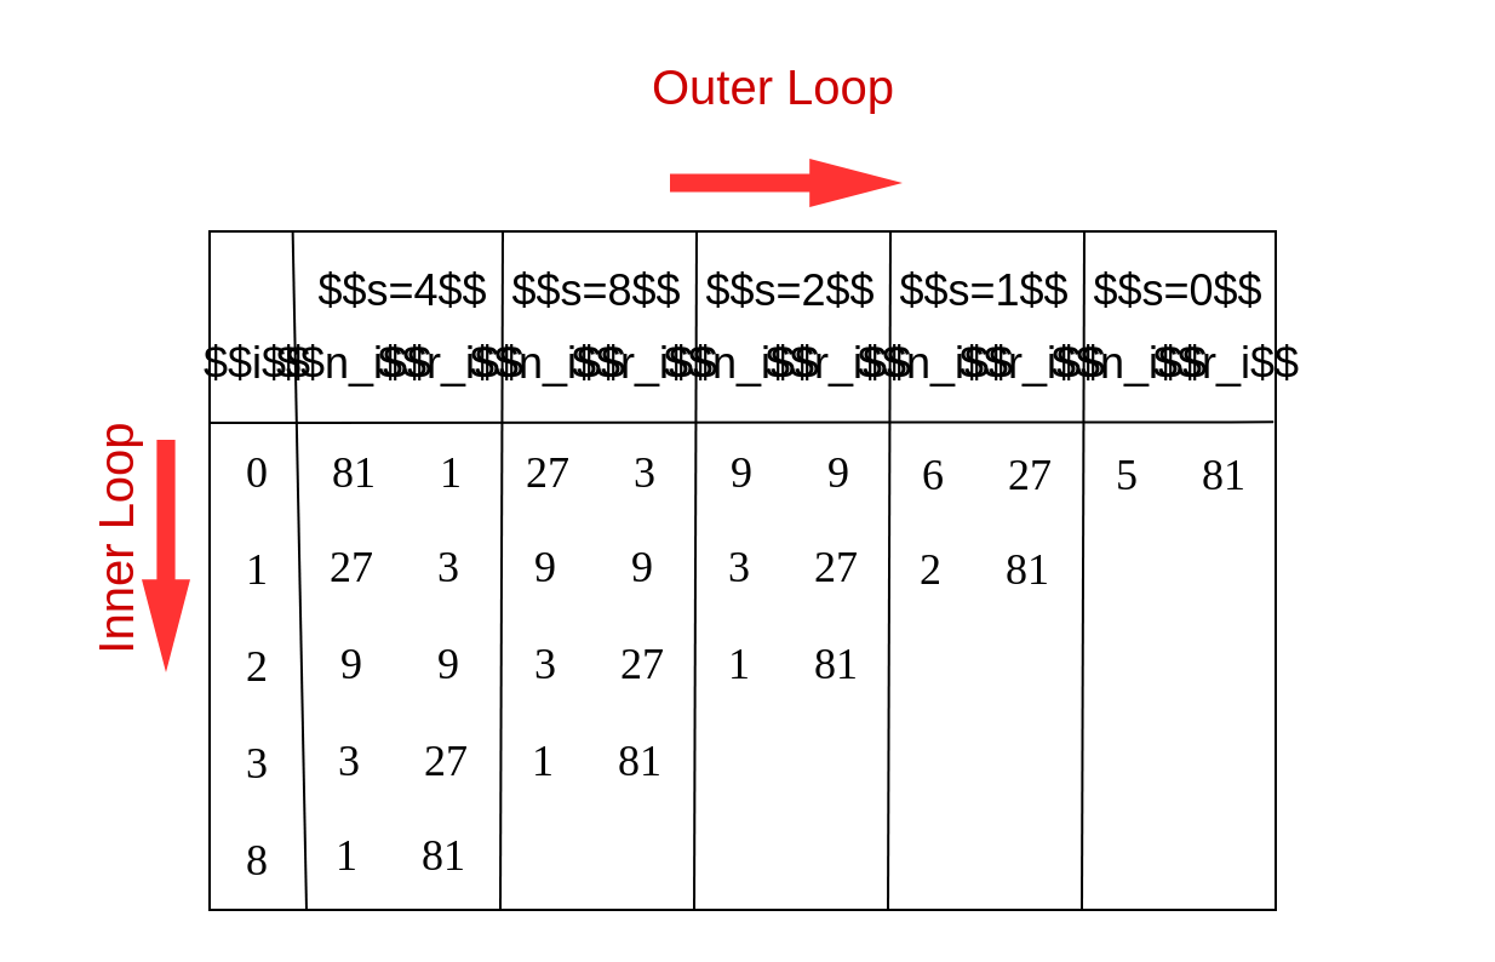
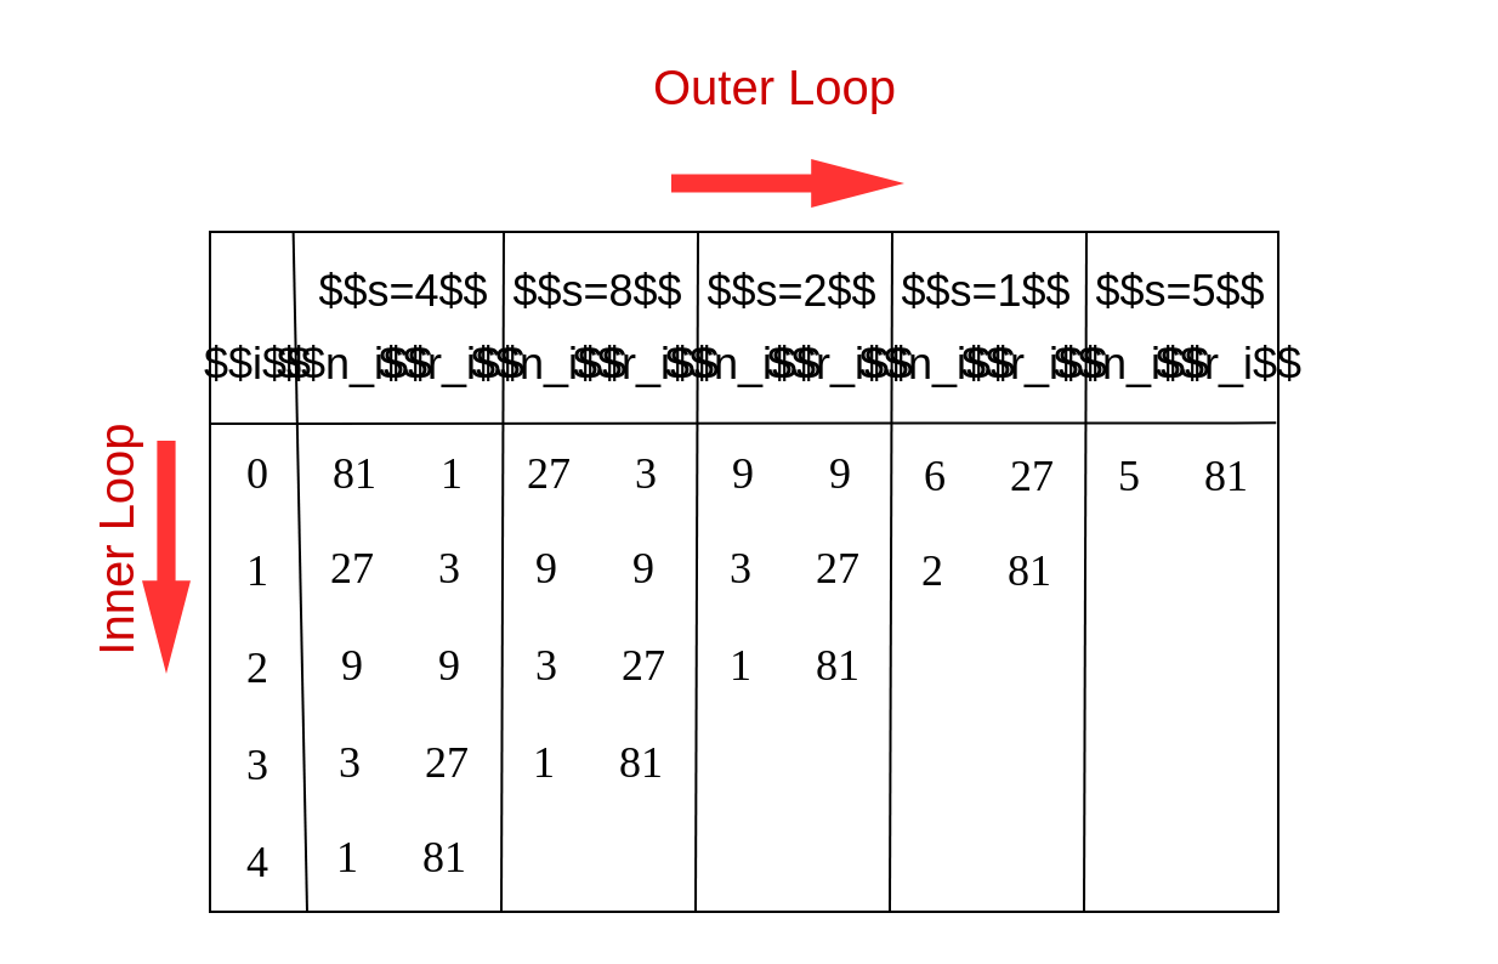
  <mxCell id="0" />
  <mxCell id="1" parent="0" />
  <mxCell id="2" value="" style="rounded=0;whiteSpace=wrap;html=1;fillColor=none;fontSize=18;" parent="1" vertex="1"><mxGeometry x="86" y="95" width="440" height="280" as="geometry" /></mxCell>
  <mxCell id="3" value="" style="endArrow=none;html=1;rounded=0;entryX=0.078;entryY=0.001;entryDx=0;entryDy=0;entryPerimeter=0;fontSize=18;" parent="1" target="2" edge="1"><mxGeometry width="50" height="50" relative="1" as="geometry"><mxPoint x="126" y="375" as="sourcePoint" /><mxPoint x="406" y="235" as="targetPoint" /></mxGeometry></mxCell>
  <mxCell id="4" value="" style="endArrow=none;html=1;rounded=0;entryX=0.078;entryY=0.001;entryDx=0;entryDy=0;entryPerimeter=0;fontSize=18;" parent="1" edge="1"><mxGeometry width="50" height="50" relative="1" as="geometry"><mxPoint x="446" y="375" as="sourcePoint" /><mxPoint x="447" y="95" as="targetPoint" /></mxGeometry></mxCell>
  <mxCell id="5" value="" style="endArrow=none;html=1;rounded=0;entryX=0.078;entryY=0.001;entryDx=0;entryDy=0;entryPerimeter=0;fontSize=18;" parent="1" edge="1"><mxGeometry width="50" height="50" relative="1" as="geometry"><mxPoint x="286" y="375" as="sourcePoint" /><mxPoint x="287" y="95" as="targetPoint" /></mxGeometry></mxCell>
  <mxCell id="6" value="" style="endArrow=none;html=1;rounded=0;entryX=0.078;entryY=0.001;entryDx=0;entryDy=0;entryPerimeter=0;fontSize=18;" parent="1" edge="1"><mxGeometry width="50" height="50" relative="1" as="geometry"><mxPoint x="366" y="375" as="sourcePoint" /><mxPoint x="367" y="95" as="targetPoint" /></mxGeometry></mxCell>
  <mxCell id="7" value="" style="endArrow=none;html=1;rounded=0;entryX=0.078;entryY=0.001;entryDx=0;entryDy=0;entryPerimeter=0;fontSize=18;" parent="1" edge="1"><mxGeometry width="50" height="50" relative="1" as="geometry"><mxPoint x="206" y="375" as="sourcePoint" /><mxPoint x="207" y="95" as="targetPoint" /></mxGeometry></mxCell>
  <mxCell id="8" value="" style="endArrow=none;html=1;rounded=0;exitX=0.998;exitY=0.281;exitDx=0;exitDy=0;exitPerimeter=0;fontSize=18;fontFamily=Times New Roman;fontStyle=0" parent="1" source="2" edge="1"><mxGeometry width="50" height="50" relative="1" as="geometry"><mxPoint x="216" y="385" as="sourcePoint" /><mxPoint x="86" y="174" as="targetPoint" /></mxGeometry></mxCell>
  <mxCell id="9" value="&lt;font style=&quot;font-size: 18px;&quot;&gt;$$i$$&lt;/font&gt;" style="text;html=1;align=center;verticalAlign=middle;whiteSpace=wrap;rounded=0;fontSize=18;" parent="1" vertex="1"><mxGeometry x="96" y="135" width="20" height="30" as="geometry" /></mxCell>
  <mxCell id="10" value="" style="group" parent="1" vertex="1" connectable="0"><mxGeometry x="136" y="105" width="60" height="60" as="geometry" /></mxCell>
  <mxCell id="11" value="&lt;font style=&quot;font-size: 18px;&quot;&gt;$$s=4$$&lt;/font&gt;" style="text;html=1;align=center;verticalAlign=middle;whiteSpace=wrap;rounded=0;fontSize=18;" parent="10" vertex="1"><mxGeometry width="60" height="30" as="geometry" /></mxCell>
  <mxCell id="12" value="&lt;font style=&quot;font-size: 18px;&quot;&gt;$$n_i$$&lt;/font&gt;" style="text;html=1;align=center;verticalAlign=middle;whiteSpace=wrap;rounded=0;fontSize=18;" parent="10" vertex="1"><mxGeometry y="30" width="20" height="30" as="geometry" /></mxCell>
  <mxCell id="13" value="&lt;font style=&quot;font-size: 18px;&quot;&gt;$$r_i$$&lt;/font&gt;" style="text;html=1;align=center;verticalAlign=middle;whiteSpace=wrap;rounded=0;fontSize=18;" parent="10" vertex="1"><mxGeometry x="40" y="30" width="20" height="30" as="geometry" /></mxCell>
  <mxCell id="14" value="" style="group" parent="1" vertex="1" connectable="0"><mxGeometry x="216" y="105" width="60" height="60" as="geometry" /></mxCell>
  <mxCell id="15" value="&lt;font style=&quot;font-size: 18px;&quot;&gt;$$s=8$$&lt;/font&gt;" style="text;html=1;align=center;verticalAlign=middle;whiteSpace=wrap;rounded=0;fontSize=18;" parent="14" vertex="1"><mxGeometry width="60" height="30" as="geometry" /></mxCell>
  <mxCell id="16" value="&lt;font style=&quot;font-size: 18px;&quot;&gt;$$n_i$$&lt;/font&gt;" style="text;html=1;align=center;verticalAlign=middle;whiteSpace=wrap;rounded=0;fontSize=18;" parent="14" vertex="1"><mxGeometry y="30" width="20" height="30" as="geometry" /></mxCell>
  <mxCell id="17" value="&lt;font style=&quot;font-size: 18px;&quot;&gt;$$r_i$$&lt;/font&gt;" style="text;html=1;align=center;verticalAlign=middle;whiteSpace=wrap;rounded=0;fontSize=18;" parent="14" vertex="1"><mxGeometry x="40" y="30" width="20" height="30" as="geometry" /></mxCell>
  <mxCell id="18" value="" style="group" parent="1" vertex="1" connectable="0"><mxGeometry x="456" y="105" width="60" height="60" as="geometry" /></mxCell>
- <mxCell id="19" value="&lt;font style=&quot;font-size: 18px;&quot;&gt;$$s=0$$&lt;/font&gt;" style="text;html=1;align=center;verticalAlign=middle;whiteSpace=wrap;rounded=0;fontSize=18;" parent="18" vertex="1"><mxGeometry width="60" height="30" as="geometry" /></mxCell>
+ <mxCell id="19" value="&lt;font style=&quot;font-size: 18px;&quot;&gt;$$s=5$$&lt;/font&gt;" style="text;html=1;align=center;verticalAlign=middle;whiteSpace=wrap;rounded=0;fontSize=18;" parent="18" vertex="1"><mxGeometry width="60" height="30" as="geometry" /></mxCell>
  <mxCell id="20" value="&lt;font style=&quot;font-size: 18px;&quot;&gt;$$n_i$$&lt;/font&gt;" style="text;html=1;align=center;verticalAlign=middle;whiteSpace=wrap;rounded=0;fontSize=18;" parent="18" vertex="1"><mxGeometry y="30" width="20" height="30" as="geometry" /></mxCell>
  <mxCell id="21" value="&lt;font style=&quot;font-size: 18px;&quot;&gt;$$r_i$$&lt;/font&gt;" style="text;html=1;align=center;verticalAlign=middle;whiteSpace=wrap;rounded=0;fontSize=18;" parent="18" vertex="1"><mxGeometry x="40" y="30" width="20" height="30" as="geometry" /></mxCell>
  <mxCell id="22" value="" style="group" parent="1" vertex="1" connectable="0"><mxGeometry x="296" y="105" width="60" height="60" as="geometry" /></mxCell>
  <mxCell id="23" value="&lt;font style=&quot;font-size: 18px;&quot;&gt;$$s=2$$&lt;/font&gt;" style="text;html=1;align=center;verticalAlign=middle;whiteSpace=wrap;rounded=0;fontSize=18;" parent="22" vertex="1"><mxGeometry width="60" height="30" as="geometry" /></mxCell>
  <mxCell id="24" value="&lt;font style=&quot;font-size: 18px;&quot;&gt;$$n_i$$&lt;/font&gt;" style="text;html=1;align=center;verticalAlign=middle;whiteSpace=wrap;rounded=0;fontSize=18;" parent="22" vertex="1"><mxGeometry y="30" width="20" height="30" as="geometry" /></mxCell>
  <mxCell id="25" value="&lt;font style=&quot;font-size: 18px;&quot;&gt;$$r_i$$&lt;/font&gt;" style="text;html=1;align=center;verticalAlign=middle;whiteSpace=wrap;rounded=0;fontSize=18;" parent="22" vertex="1"><mxGeometry x="40" y="30" width="20" height="30" as="geometry" /></mxCell>
  <mxCell id="26" value="" style="group" parent="1" vertex="1" connectable="0"><mxGeometry x="376" y="105" width="60" height="60" as="geometry" /></mxCell>
  <mxCell id="27" value="&lt;font style=&quot;font-size: 18px;&quot;&gt;$$s=1$$&lt;/font&gt;" style="text;html=1;align=center;verticalAlign=middle;whiteSpace=wrap;rounded=0;fontSize=18;" parent="26" vertex="1"><mxGeometry width="60" height="30" as="geometry" /></mxCell>
  <mxCell id="28" value="&lt;font style=&quot;font-size: 18px;&quot;&gt;$$n_i$$&lt;/font&gt;" style="text;html=1;align=center;verticalAlign=middle;whiteSpace=wrap;rounded=0;fontSize=18;" parent="26" vertex="1"><mxGeometry y="30" width="20" height="30" as="geometry" /></mxCell>
  <mxCell id="29" value="&lt;font style=&quot;font-size: 18px;&quot;&gt;$$r_i$$&lt;/font&gt;" style="text;html=1;align=center;verticalAlign=middle;whiteSpace=wrap;rounded=0;fontSize=18;" parent="26" vertex="1"><mxGeometry x="40" y="30" width="20" height="30" as="geometry" /></mxCell>
  <mxCell id="30" value="&lt;font style=&quot;font-size: 18px;&quot;&gt;1&lt;/font&gt;" style="text;html=1;align=center;verticalAlign=middle;whiteSpace=wrap;rounded=0;fontSize=18;fontFamily=Times New Roman;fontStyle=0" parent="1" vertex="1"><mxGeometry x="96" y="220" width="20" height="30" as="geometry" /></mxCell>
  <mxCell id="31" value="&lt;font style=&quot;font-size: 18px;&quot;&gt;2&lt;/font&gt;" style="text;html=1;align=center;verticalAlign=middle;whiteSpace=wrap;rounded=0;fontSize=18;fontFamily=Times New Roman;fontStyle=0" parent="1" vertex="1"><mxGeometry x="96" y="260" width="20" height="30" as="geometry" /></mxCell>
  <mxCell id="32" value="&lt;font style=&quot;font-size: 18px;&quot;&gt;3&lt;/font&gt;" style="text;html=1;align=center;verticalAlign=middle;whiteSpace=wrap;rounded=0;fontSize=18;fontFamily=Times New Roman;fontStyle=0" parent="1" vertex="1"><mxGeometry x="96" y="300" width="20" height="30" as="geometry" /></mxCell>
- <mxCell id="33" value="&lt;font style=&quot;font-size: 18px;&quot;&gt;8&lt;/font&gt;" style="text;html=1;align=center;verticalAlign=middle;whiteSpace=wrap;rounded=0;fontSize=18;fontFamily=Times New Roman;fontStyle=0" parent="1" vertex="1"><mxGeometry x="96" y="340" width="20" height="30" as="geometry" /></mxCell>
+ <mxCell id="33" value="&lt;font style=&quot;font-size: 18px;&quot;&gt;4&lt;/font&gt;" style="text;html=1;align=center;verticalAlign=middle;whiteSpace=wrap;rounded=0;fontSize=18;fontFamily=Times New Roman;fontStyle=0" parent="1" vertex="1"><mxGeometry x="96" y="340" width="20" height="30" as="geometry" /></mxCell>
  <mxCell id="34" value="&lt;font style=&quot;font-size: 18px;&quot;&gt;0&lt;/font&gt;" style="text;html=1;align=center;verticalAlign=middle;whiteSpace=wrap;rounded=0;fontSize=18;fontFamily=Times New Roman;fontStyle=0" parent="1" vertex="1"><mxGeometry x="96" y="180" width="20" height="30" as="geometry" /></mxCell>
  <mxCell id="35" value="" style="group;fontFamily=Times New Roman;fontStyle=0" parent="1" vertex="1" connectable="0"><mxGeometry x="136" y="180" width="459" height="31" as="geometry" /></mxCell>
  <mxCell id="36" value="" style="group;fontFamily=Times New Roman;fontStyle=0" parent="35" vertex="1" connectable="0"><mxGeometry width="220" height="30" as="geometry" /></mxCell>
  <mxCell id="37" value="&lt;font style=&quot;font-size: 18px;&quot;&gt;1&lt;/font&gt;" style="text;html=1;align=center;verticalAlign=middle;whiteSpace=wrap;rounded=0;fontSize=18;fontFamily=Times New Roman;fontStyle=0" parent="36" vertex="1"><mxGeometry x="40" width="20" height="30" as="geometry" /></mxCell>
  <mxCell id="38" value="&lt;font style=&quot;font-size: 18px;&quot;&gt;81&lt;/font&gt;" style="text;html=1;align=center;verticalAlign=middle;whiteSpace=wrap;rounded=0;fontSize=18;fontFamily=Times New Roman;fontStyle=0" parent="36" vertex="1"><mxGeometry width="20" height="30" as="geometry" /></mxCell>
  <mxCell id="39" value="&lt;font style=&quot;font-size: 18px;&quot;&gt;3&lt;/font&gt;" style="text;html=1;align=center;verticalAlign=middle;whiteSpace=wrap;rounded=0;fontSize=18;fontFamily=Times New Roman;fontStyle=0" parent="36" vertex="1"><mxGeometry x="120" width="20" height="30" as="geometry" /></mxCell>
  <mxCell id="40" value="&lt;font style=&quot;font-size: 18px;&quot;&gt;27&lt;/font&gt;" style="text;html=1;align=center;verticalAlign=middle;whiteSpace=wrap;rounded=0;fontSize=18;fontFamily=Times New Roman;fontStyle=0" parent="36" vertex="1"><mxGeometry x="80" width="20" height="30" as="geometry" /></mxCell>
  <mxCell id="41" value="&lt;font style=&quot;font-size: 18px;&quot;&gt;9&lt;/font&gt;" style="text;html=1;align=center;verticalAlign=middle;whiteSpace=wrap;rounded=0;fontSize=18;fontFamily=Times New Roman;fontStyle=0" parent="36" vertex="1"><mxGeometry x="200" width="20" height="30" as="geometry" /></mxCell>
  <mxCell id="42" value="&lt;font style=&quot;font-size: 18px;&quot;&gt;9&lt;/font&gt;" style="text;html=1;align=center;verticalAlign=middle;whiteSpace=wrap;rounded=0;fontSize=18;fontFamily=Times New Roman;fontStyle=0" parent="36" vertex="1"><mxGeometry x="160" width="20" height="30" as="geometry" /></mxCell>
  <mxCell id="43" value="" style="group;fontFamily=Times New Roman;fontStyle=0" parent="35" vertex="1" connectable="0"><mxGeometry x="239" y="1" width="220" height="30" as="geometry" /></mxCell>
  <mxCell id="44" value="&lt;font style=&quot;font-size: 18px;&quot;&gt;27&lt;/font&gt;" style="text;html=1;align=center;verticalAlign=middle;whiteSpace=wrap;rounded=0;fontSize=18;fontFamily=Times New Roman;fontStyle=0" parent="43" vertex="1"><mxGeometry x="40" width="20" height="30" as="geometry" /></mxCell>
  <mxCell id="45" value="&lt;font style=&quot;font-size: 18px;&quot;&gt;6&lt;/font&gt;" style="text;html=1;align=center;verticalAlign=middle;whiteSpace=wrap;rounded=0;fontSize=18;fontFamily=Times New Roman;fontStyle=0" parent="43" vertex="1"><mxGeometry width="20" height="30" as="geometry" /></mxCell>
  <mxCell id="46" value="&lt;font style=&quot;font-size: 18px;&quot;&gt;81&lt;/font&gt;" style="text;html=1;align=center;verticalAlign=middle;whiteSpace=wrap;rounded=0;fontSize=18;fontFamily=Times New Roman;fontStyle=0" parent="43" vertex="1"><mxGeometry x="120" width="20" height="30" as="geometry" /></mxCell>
  <mxCell id="47" value="&lt;font style=&quot;font-size: 18px;&quot;&gt;5&lt;/font&gt;" style="text;html=1;align=center;verticalAlign=middle;whiteSpace=wrap;rounded=0;fontSize=18;fontFamily=Times New Roman;fontStyle=0" parent="43" vertex="1"><mxGeometry x="80" width="20" height="30" as="geometry" /></mxCell>
  <mxCell id="48" value="" style="group;fontFamily=Times New Roman;fontStyle=0" parent="1" vertex="1" connectable="0"><mxGeometry x="135" y="219" width="459" height="31" as="geometry" /></mxCell>
  <mxCell id="49" value="" style="group;fontFamily=Times New Roman;fontStyle=0" parent="48" vertex="1" connectable="0"><mxGeometry width="220" height="30" as="geometry" /></mxCell>
  <mxCell id="50" value="&lt;font style=&quot;font-size: 18px;&quot;&gt;3&lt;/font&gt;" style="text;html=1;align=center;verticalAlign=middle;whiteSpace=wrap;rounded=0;fontSize=18;fontFamily=Times New Roman;fontStyle=0" parent="49" vertex="1"><mxGeometry x="40" width="20" height="30" as="geometry" /></mxCell>
  <mxCell id="51" value="&lt;font style=&quot;font-size: 18px;&quot;&gt;27&lt;/font&gt;" style="text;html=1;align=center;verticalAlign=middle;whiteSpace=wrap;rounded=0;fontSize=18;fontFamily=Times New Roman;fontStyle=0" parent="49" vertex="1"><mxGeometry width="20" height="30" as="geometry" /></mxCell>
  <mxCell id="52" value="&lt;font style=&quot;font-size: 18px;&quot;&gt;9&lt;/font&gt;" style="text;html=1;align=center;verticalAlign=middle;whiteSpace=wrap;rounded=0;fontSize=18;fontFamily=Times New Roman;fontStyle=0" parent="49" vertex="1"><mxGeometry x="120" width="20" height="30" as="geometry" /></mxCell>
  <mxCell id="53" value="&lt;font style=&quot;font-size: 18px;&quot;&gt;9&lt;/font&gt;" style="text;html=1;align=center;verticalAlign=middle;whiteSpace=wrap;rounded=0;fontSize=18;fontFamily=Times New Roman;fontStyle=0" parent="49" vertex="1"><mxGeometry x="80" width="20" height="30" as="geometry" /></mxCell>
  <mxCell id="54" value="&lt;font style=&quot;font-size: 18px;&quot;&gt;27&lt;/font&gt;" style="text;html=1;align=center;verticalAlign=middle;whiteSpace=wrap;rounded=0;fontSize=18;fontFamily=Times New Roman;fontStyle=0" parent="49" vertex="1"><mxGeometry x="200" width="20" height="30" as="geometry" /></mxCell>
  <mxCell id="55" value="&lt;font style=&quot;font-size: 18px;&quot;&gt;3&lt;/font&gt;" style="text;html=1;align=center;verticalAlign=middle;whiteSpace=wrap;rounded=0;fontSize=18;fontFamily=Times New Roman;fontStyle=0" parent="49" vertex="1"><mxGeometry x="160" width="20" height="30" as="geometry" /></mxCell>
  <mxCell id="56" value="" style="group;fontFamily=Times New Roman;fontStyle=0" parent="48" vertex="1" connectable="0"><mxGeometry x="239" y="1" width="220" height="30" as="geometry" /></mxCell>
  <mxCell id="57" value="&lt;font style=&quot;font-size: 18px;&quot;&gt;81&lt;/font&gt;" style="text;html=1;align=center;verticalAlign=middle;whiteSpace=wrap;rounded=0;fontSize=18;fontFamily=Times New Roman;fontStyle=0" parent="56" vertex="1"><mxGeometry x="40" width="20" height="30" as="geometry" /></mxCell>
  <mxCell id="58" value="&lt;font style=&quot;font-size: 18px;&quot;&gt;2&lt;/font&gt;" style="text;html=1;align=center;verticalAlign=middle;whiteSpace=wrap;rounded=0;fontSize=18;fontFamily=Times New Roman;fontStyle=0" parent="56" vertex="1"><mxGeometry width="20" height="30" as="geometry" /></mxCell>
  <mxCell id="59" value="" style="group;fontFamily=Times New Roman;fontStyle=0" parent="1" vertex="1" connectable="0"><mxGeometry x="135" y="259" width="459" height="31" as="geometry" /></mxCell>
  <mxCell id="60" value="" style="group;fontFamily=Times New Roman;fontStyle=0" parent="59" vertex="1" connectable="0"><mxGeometry width="220" height="30" as="geometry" /></mxCell>
  <mxCell id="61" value="&lt;font style=&quot;font-size: 18px;&quot;&gt;9&lt;/font&gt;" style="text;html=1;align=center;verticalAlign=middle;whiteSpace=wrap;rounded=0;fontSize=18;fontFamily=Times New Roman;fontStyle=0" parent="60" vertex="1"><mxGeometry x="40" width="20" height="30" as="geometry" /></mxCell>
  <mxCell id="62" value="&lt;font style=&quot;font-size: 18px;&quot;&gt;9&lt;/font&gt;" style="text;html=1;align=center;verticalAlign=middle;whiteSpace=wrap;rounded=0;fontSize=18;fontFamily=Times New Roman;fontStyle=0" parent="60" vertex="1"><mxGeometry width="20" height="30" as="geometry" /></mxCell>
  <mxCell id="63" value="&lt;font style=&quot;font-size: 18px;&quot;&gt;27&lt;/font&gt;" style="text;html=1;align=center;verticalAlign=middle;whiteSpace=wrap;rounded=0;fontSize=18;fontFamily=Times New Roman;fontStyle=0" parent="60" vertex="1"><mxGeometry x="120" width="20" height="30" as="geometry" /></mxCell>
  <mxCell id="64" value="&lt;font style=&quot;font-size: 18px;&quot;&gt;3&lt;/font&gt;" style="text;html=1;align=center;verticalAlign=middle;whiteSpace=wrap;rounded=0;fontSize=18;fontFamily=Times New Roman;fontStyle=0" parent="60" vertex="1"><mxGeometry x="80" width="20" height="30" as="geometry" /></mxCell>
  <mxCell id="65" value="&lt;font style=&quot;font-size: 18px;&quot;&gt;81&lt;/font&gt;" style="text;html=1;align=center;verticalAlign=middle;whiteSpace=wrap;rounded=0;fontSize=18;fontFamily=Times New Roman;fontStyle=0" parent="60" vertex="1"><mxGeometry x="200" width="20" height="30" as="geometry" /></mxCell>
  <mxCell id="66" value="&lt;font style=&quot;font-size: 18px;&quot;&gt;1&lt;/font&gt;" style="text;html=1;align=center;verticalAlign=middle;whiteSpace=wrap;rounded=0;fontSize=18;fontFamily=Times New Roman;fontStyle=0" parent="60" vertex="1"><mxGeometry x="160" width="20" height="30" as="geometry" /></mxCell>
  <mxCell id="67" value="" style="group;fontFamily=Times New Roman;fontStyle=0" parent="1" vertex="1" connectable="0"><mxGeometry x="134" y="299" width="459" height="31" as="geometry" /></mxCell>
  <mxCell id="68" value="" style="group;fontFamily=Times New Roman;fontStyle=0" parent="67" vertex="1" connectable="0"><mxGeometry width="220" height="30" as="geometry" /></mxCell>
  <mxCell id="69" value="&lt;font style=&quot;font-size: 18px;&quot;&gt;27&lt;/font&gt;" style="text;html=1;align=center;verticalAlign=middle;whiteSpace=wrap;rounded=0;fontSize=18;fontFamily=Times New Roman;fontStyle=0" parent="68" vertex="1"><mxGeometry x="40" width="20" height="30" as="geometry" /></mxCell>
  <mxCell id="70" value="&lt;font style=&quot;font-size: 18px;&quot;&gt;3&lt;/font&gt;" style="text;html=1;align=center;verticalAlign=middle;whiteSpace=wrap;rounded=0;fontSize=18;fontFamily=Times New Roman;fontStyle=0" parent="68" vertex="1"><mxGeometry width="20" height="30" as="geometry" /></mxCell>
  <mxCell id="71" value="&lt;font style=&quot;font-size: 18px;&quot;&gt;81&lt;/font&gt;" style="text;html=1;align=center;verticalAlign=middle;whiteSpace=wrap;rounded=0;fontSize=18;fontFamily=Times New Roman;fontStyle=0" parent="68" vertex="1"><mxGeometry x="120" width="20" height="30" as="geometry" /></mxCell>
  <mxCell id="72" value="&lt;font style=&quot;font-size: 18px;&quot;&gt;1&lt;/font&gt;" style="text;html=1;align=center;verticalAlign=middle;whiteSpace=wrap;rounded=0;fontSize=18;fontFamily=Times New Roman;fontStyle=0" parent="68" vertex="1"><mxGeometry x="80" width="20" height="30" as="geometry" /></mxCell>
  <mxCell id="73" value="" style="group;fontFamily=Times New Roman;fontStyle=0" parent="1" vertex="1" connectable="0"><mxGeometry x="133" y="338" width="459" height="31" as="geometry" /></mxCell>
  <mxCell id="74" value="" style="group;fontFamily=Times New Roman;fontStyle=0" parent="73" vertex="1" connectable="0"><mxGeometry width="220" height="30" as="geometry" /></mxCell>
  <mxCell id="75" value="&lt;font style=&quot;font-size: 18px;&quot;&gt;81&lt;/font&gt;" style="text;html=1;align=center;verticalAlign=middle;whiteSpace=wrap;rounded=0;fontSize=18;fontFamily=Times New Roman;fontStyle=0" parent="74" vertex="1"><mxGeometry x="40" width="20" height="30" as="geometry" /></mxCell>
  <mxCell id="76" value="&lt;font style=&quot;font-size: 18px;&quot;&gt;1&lt;/font&gt;" style="text;html=1;align=center;verticalAlign=middle;whiteSpace=wrap;rounded=0;fontSize=18;fontFamily=Times New Roman;fontStyle=0" parent="74" vertex="1"><mxGeometry width="20" height="30" as="geometry" /></mxCell>
  <mxCell id="77" value="" style="html=1;shadow=0;dashed=0;align=center;verticalAlign=middle;shape=mxgraph.arrows2.arrow;dy=0.62;dx=38.4;notch=0;fillColor=#FF3333;strokeColor=none;" parent="1" vertex="1"><mxGeometry x="276" y="65" width="96" height="20" as="geometry" /></mxCell>
  <mxCell id="78" value="" style="html=1;shadow=0;dashed=0;align=center;verticalAlign=middle;shape=mxgraph.arrows2.arrow;dy=0.62;dx=38.4;notch=0;fillColor=#FF3333;strokeColor=none;rotation=90;" parent="1" vertex="1"><mxGeometry x="20" y="219" width="96" height="20" as="geometry" /></mxCell>
  <mxCell id="79" value="&lt;font color=&quot;#cc0000&quot;&gt;Outer Loop&lt;/font&gt;" style="text;html=1;align=center;verticalAlign=middle;whiteSpace=wrap;rounded=0;fontSize=20;" parent="1" vertex="1"><mxGeometry x="258" y="20" width="122" height="30" as="geometry" /></mxCell>
  <mxCell id="80" value="&lt;font color=&quot;#cc0000&quot;&gt;Inner Loop&lt;br&gt;&lt;/font&gt;" style="text;html=1;align=center;verticalAlign=middle;whiteSpace=wrap;rounded=0;fontSize=20;rotation=0;horizontal=0;" parent="1" vertex="1"><mxGeometry x="36" y="157" width="22" height="130" as="geometry" /></mxCell>
